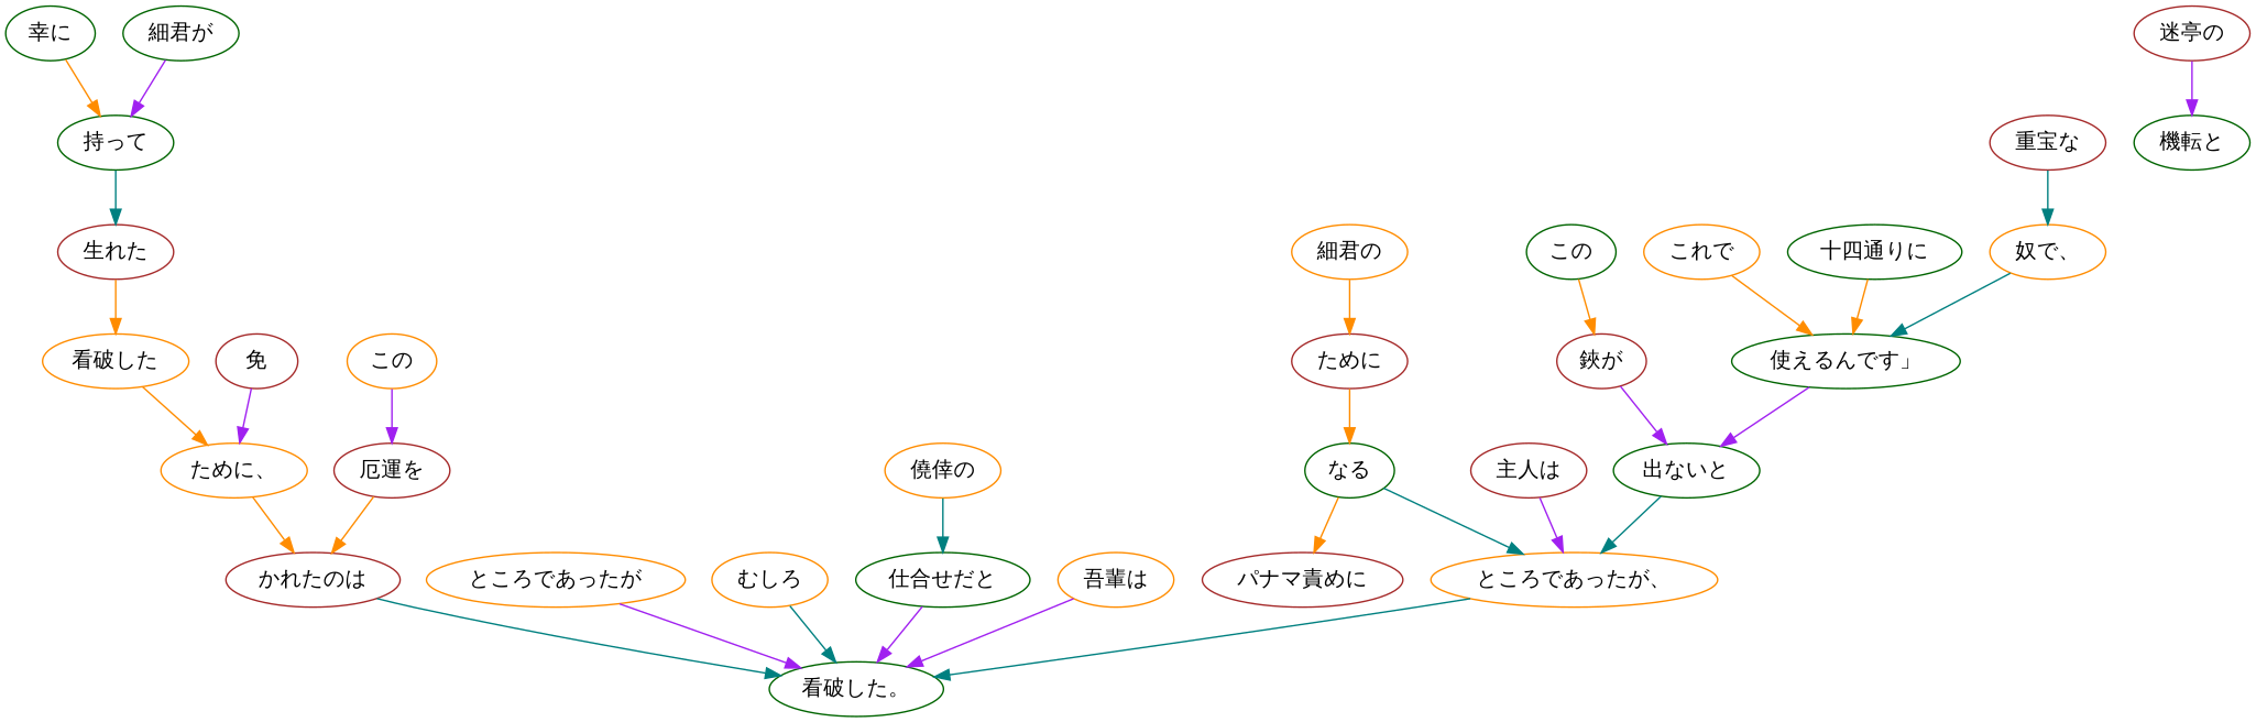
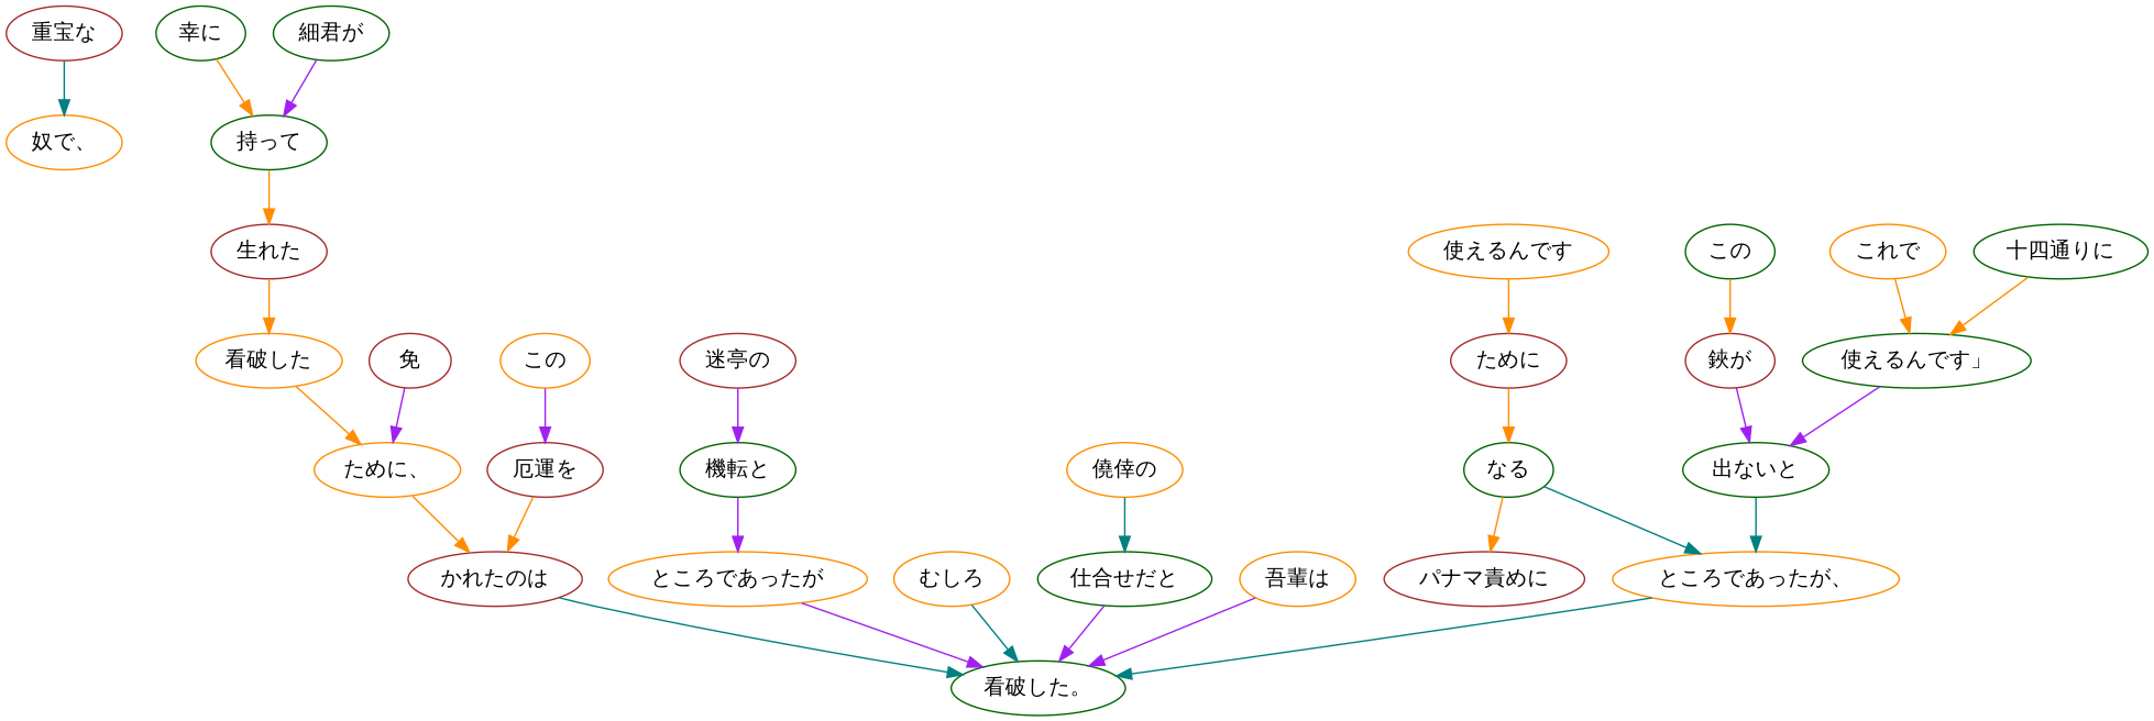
  digraph {
    fontname="Comic Neue"
    node [color=darkorange fontname="Comic Neue"]
    edge [color=purple fontname="Comic Neue"]
    n1 [label="奴で、"]
    n2 [color=darkgreen label="使えるんです」"]
    n3 [color=brown label="重宝な"]
    n4 [color=darkgreen label="出ないと"]
    n5 [label="これで"]
    n6 [color=darkgreen label="十四通りに"]
    n7 [label="ところであったが、"]
    n8 [color=darkgreen label="この"]
    n9 [color=brown label="鋏が"]
    n10 [color=darkgreen label="看破した。"]
-   n11 [color=brown label="主人は"]
-   n12 [label="細君の"]
+   n12 [label="使えるんです"]
    n13 [color=brown label="ために"]
    n14 [color=darkgreen label="なる"]
    n15 [color=brown label="パナマ責めに"]
    n16 [color=darkgreen label="幸に"]
    n17 [color=darkgreen label="持って"]
    n18 [color=brown label="生れた"]
    n19 [color=darkgreen label="細君が"]
    n20 [label="看破した"]
    n21 [label="ために、"]
    n22 [color=brown label="かれたのは"]
    n23 [label="この"]
    n24 [color=brown label="厄運を"]
    n25 [color=brown label="免"]
    n26 [color=brown label="迷亭の"]
    n27 [color=darkgreen label="機転と"]
    n28 [label="ところであったが"]
    n29 [label="むしろ"]
    n30 [label="僥倖の"]
    n31 [color=darkgreen label="仕合せだと"]
    n32 [label="吾輩は"]
-   n1 -> n2 [color=teal]
    n2 -> n4
    n3 -> n1 [color=teal]
    n4 -> n7 [color=teal]
    n5 -> n2 [color=darkorange]
    n6 -> n2 [color=darkorange]
    n7 -> n10 [color=teal]
    n8 -> n9 [color=darkorange]
    n9 -> n4
-   n11 -> n7
    n12 -> n13 [color=darkorange]
    n13 -> n14 [color=darkorange]
    n14 -> n7 [color=teal]
    n14 -> n15 [color=darkorange]
    n16 -> n17 [color=darkorange]
-   n17 -> n18 [color=teal]
+   n17 -> n18 [color=darkorange]
    n18 -> n20 [color=darkorange]
    n19 -> n17
    n20 -> n21 [color=darkorange]
    n21 -> n22 [color=darkorange]
    n22 -> n10 [color=teal]
    n23 -> n24
    n24 -> n22 [color=darkorange]
    n25 -> n21
    n26 -> n27
+   n27 -> n28
    n28 -> n10
    n29 -> n10 [color=teal]
    n30 -> n31 [color=teal]
    n31 -> n10
    n32 -> n10
  }
